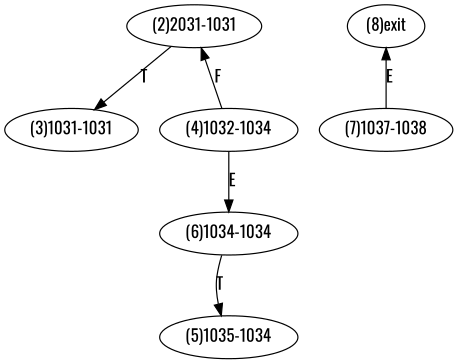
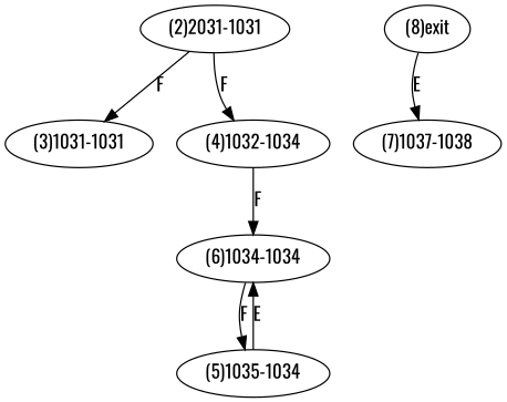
  digraph {
    fontname=Oswald
    node [fontname=Oswald]
    edge [fontname=Oswald]
    n1 [label="(2)2031-1031"]
    n2 [label="(3)1031-1031"]
    n3 [label="(4)1032-1034"]
    n4 [label="(6)1034-1034"]
    n5 [label="(8)exit"]
    n6 [label="(5)1035-1034"]
    n7 [label="(7)1037-1038"]
-   n1 -> n2 [label=T]
-   n3 -> n1 [label=F]
-   n3 -> n4 [label=E]
-   n4 -> n6 [label=T]
-   n7 -> n5 [label=E]
+   n1 -> n2 [label=F]
+   n1 -> n3 [label=F]
+   n3 -> n4 [label=F]
+   n4 -> n6 [label=F]
+   n6 -> n4 [label=E]
+   n5 -> n7 [label=E]
  }
